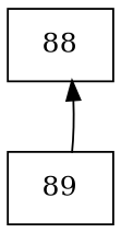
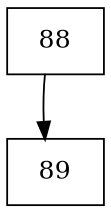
  digraph {
    node [shape=record]
    n1 [label="{88}"]
    n2 [label="{89}"]
-   n2 -> n1
+   n1 -> n2
  }
